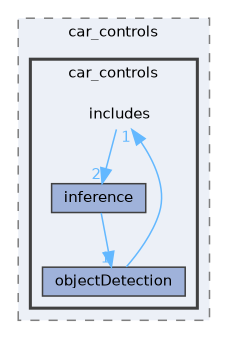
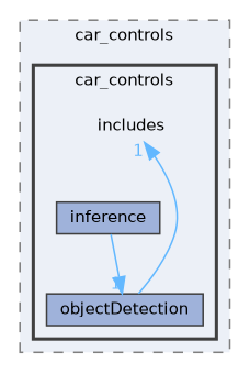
  digraph {
    compound=true
    node [fontname=Helvetica fontsize=10 shape=box color=grey25 fillcolor="#9fb2da" style=filled]
    edge [color=steelblue1 fontcolor=steelblue1 fontname=Helvetica fontsize=10 headlabel=1 labeldistance=1.5 labelfontname=Helvetica labelfontsize=10]
    n1 [height=0.2 label=includes shape=plaintext width=0.4 color="" fillcolor="" style=""]
    n2 [height=0.2 label=inference width=0.4]
    n3 [height=0.2 label=objectDetection width=0.4]
    subgraph cluster_1 {
      bgcolor="#ecf0f7"
      fontname=Helvetica
      fontsize=10
      label=car_controls
      pencolor=grey50
      style="filled,dashed"
      subgraph cluster_2 {
        bgcolor="#ecf0f7"
        fontname=Helvetica
        fontsize=10
        label=car_controls
        pencolor=grey25
        style="filled,bold"
        n1
        n2
        n3
      }
    }
-   n1 -> n2 [headlabel=2]
    n2 -> n3
    n3 -> n1
  }
